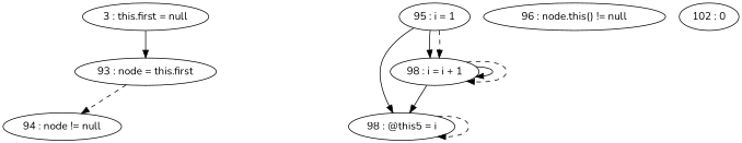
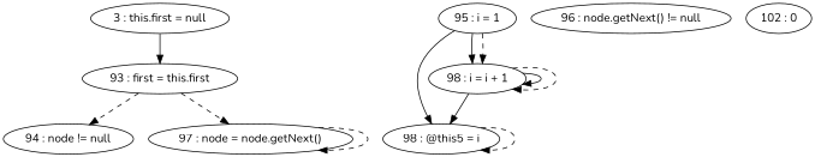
  digraph {
    fontname=Nunito
    node [fontname=Nunito]
    edge [fontname=Nunito style=dashed]
    "3 : this.first = null"
-   "93 : node = this.first"
+   "93 : node = this.first" [label="93 : first = this.first"]
    "94 : node != null"
+   "97 : node = node.getNext()"
    n5 [label="98 : @this5 = i"]
    "95 : i = 1"
    "98 : i = i + 1"
-   "96 : node.getNext() != null" [label="96 : node.this() != null"]
+   "96 : node.getNext() != null"
    "102 : 0"
    "3 : this.first = null" -> "93 : node = this.first" [style=""]
    "93 : node = this.first" -> "94 : node != null"
+   "93 : node = this.first" -> "97 : node = node.getNext()"
+   "97 : node = node.getNext()" -> "97 : node = node.getNext()"
    n5 -> n5
    "95 : i = 1" -> n5 [style=""]
    "95 : i = 1" -> "98 : i = i + 1" [style=""]
    "95 : i = 1" -> "98 : i = i + 1"
    "98 : i = i + 1" -> n5 [style=""]
    "98 : i = i + 1" -> "98 : i = i + 1" [style=""]
    "98 : i = i + 1" -> "98 : i = i + 1"
  }
